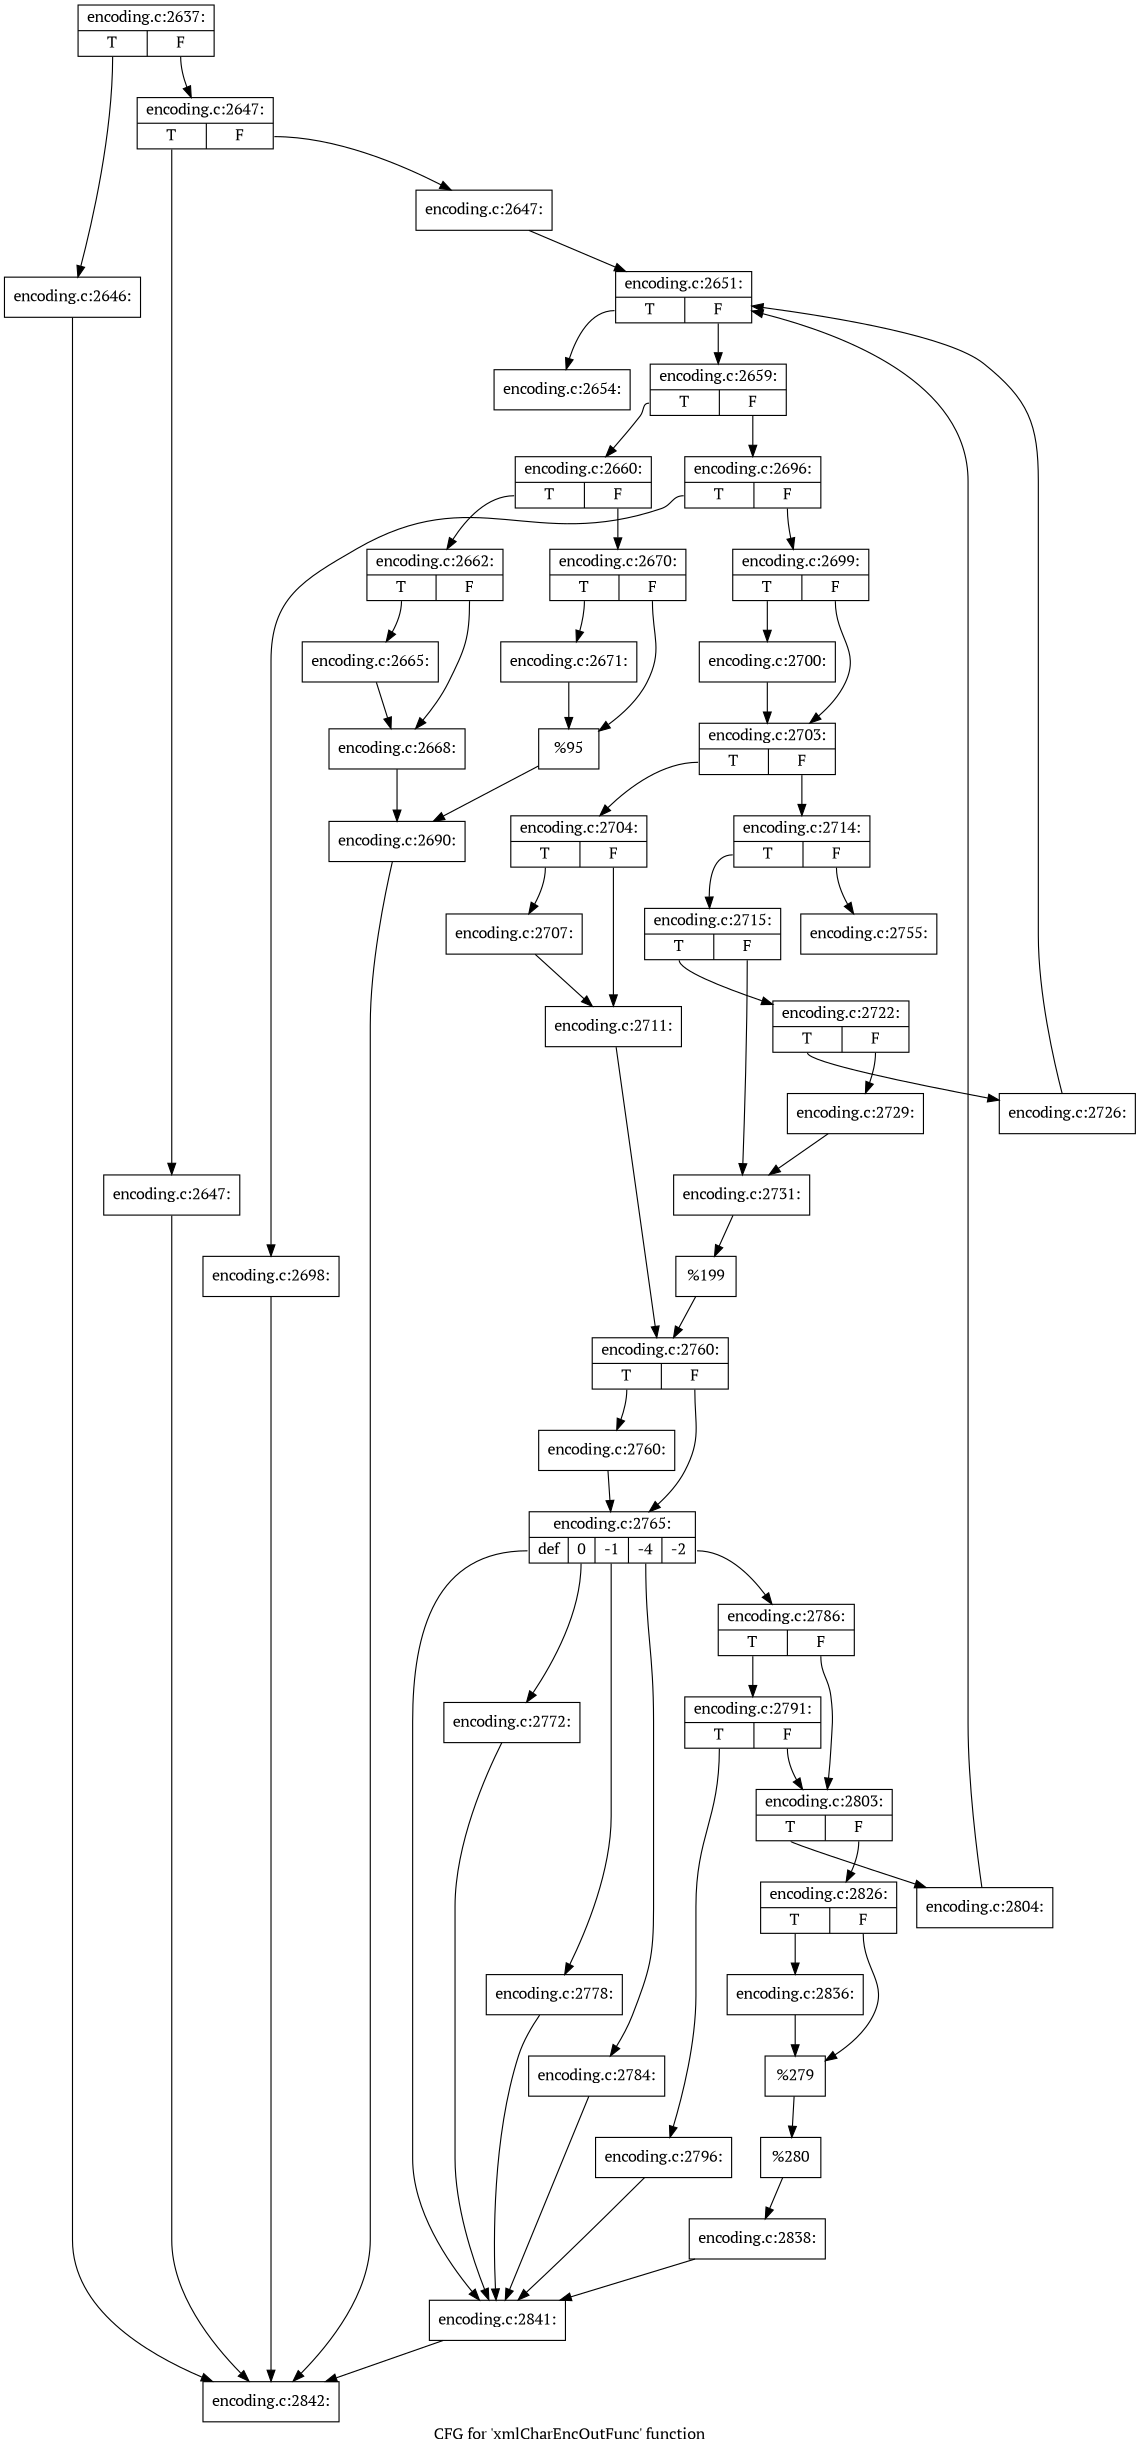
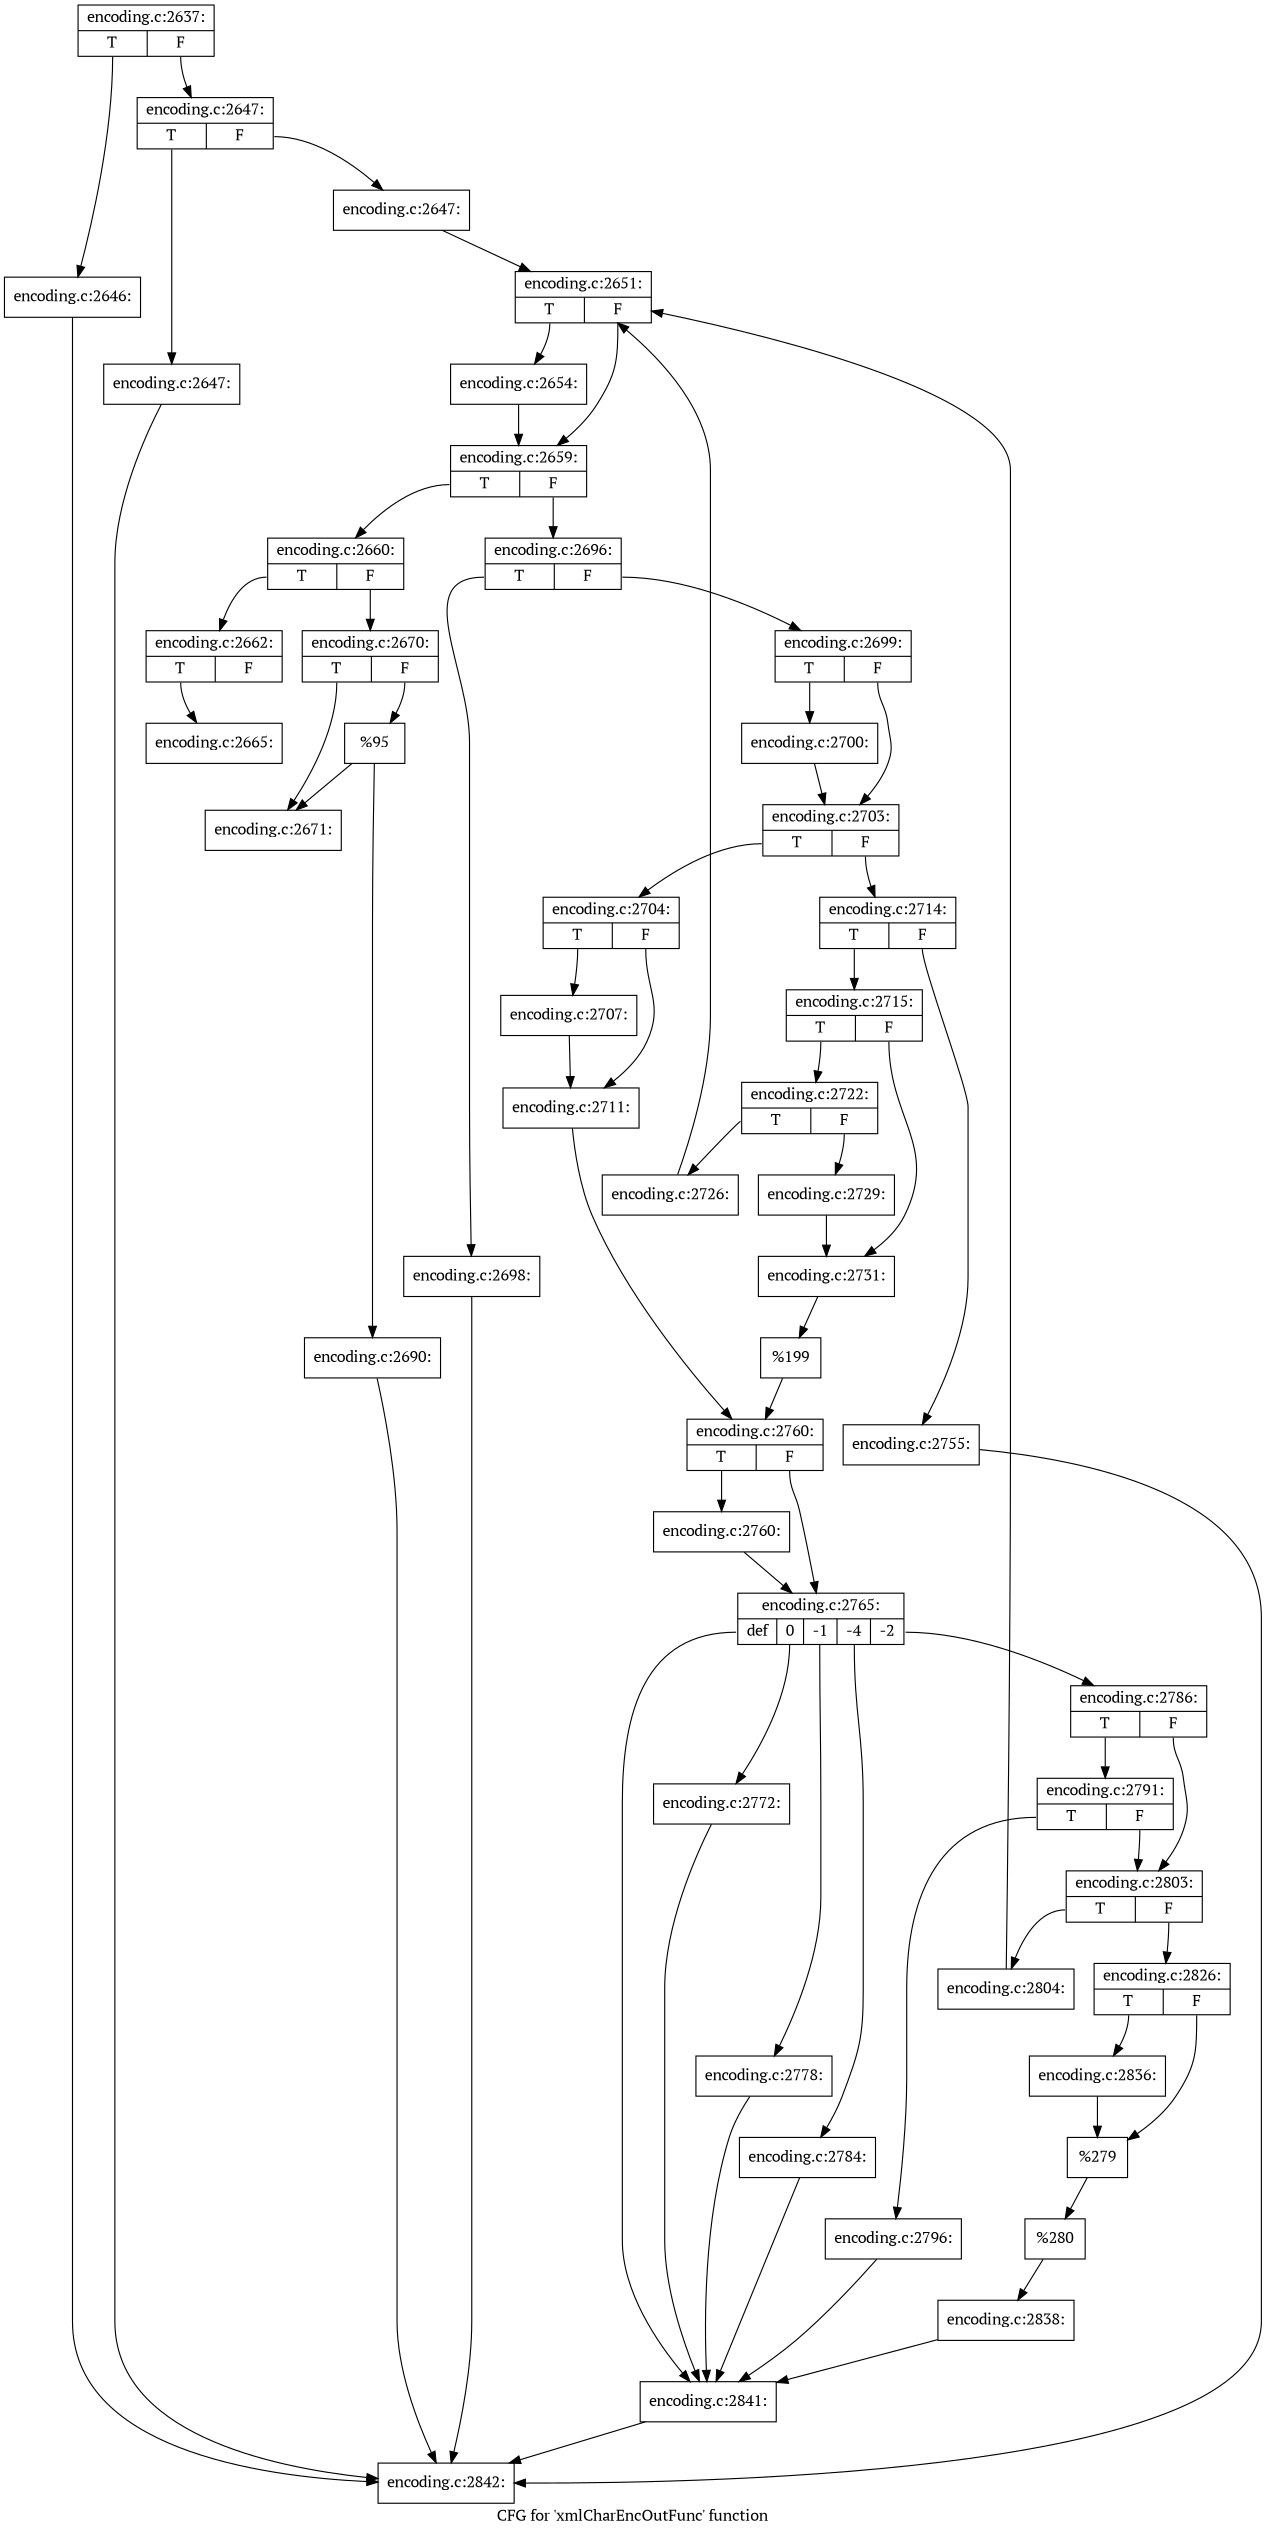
  digraph {
    fontname="PT Serif"
    label="CFG for 'xmlCharEncOutFunc' function"
    node [fontname="PT Serif" shape=record]
    edge [fontname="PT Serif"]
    n1 [label="{encoding.c:2637:|{<s0>T|<s1>F}}"]
    n2 [label="{encoding.c:2646:}"]
    n3 [label="{encoding.c:2647:|{<s0>T|<s1>F}}"]
    n4 [label="{encoding.c:2842:}"]
    n5 [label="{encoding.c:2647:}"]
    n6 [label="{encoding.c:2647:}"]
    n7 [label="{encoding.c:2651:|{<s0>T|<s1>F}}"]
    n8 [label="{encoding.c:2654:}"]
    n9 [label="{encoding.c:2659:|{<s0>T|<s1>F}}"]
    n10 [label="{encoding.c:2660:|{<s0>T|<s1>F}}"]
    n11 [label="{encoding.c:2696:|{<s0>T|<s1>F}}"]
    n12 [label="{encoding.c:2662:|{<s0>T|<s1>F}}"]
    n13 [label="{encoding.c:2670:|{<s0>T|<s1>F}}"]
    n14 [label="{encoding.c:2698:}"]
    n15 [label="{encoding.c:2699:|{<s0>T|<s1>F}}"]
    n16 [label="{encoding.c:2665:}"]
-   n17 [label="{encoding.c:2668:}"]
    n18 [label="{encoding.c:2671:}"]
    n19 [label="{%95}"]
    n20 [label="{encoding.c:2700:}"]
    n21 [label="{encoding.c:2703:|{<s0>T|<s1>F}}"]
    n22 [label="{encoding.c:2690:}"]
    n23 [label="{encoding.c:2704:|{<s0>T|<s1>F}}"]
    n24 [label="{encoding.c:2714:|{<s0>T|<s1>F}}"]
    n25 [label="{encoding.c:2707:}"]
    n26 [label="{encoding.c:2711:}"]
    n27 [label="{encoding.c:2715:|{<s0>T|<s1>F}}"]
    n28 [label="{encoding.c:2755:}"]
    n29 [label="{encoding.c:2760:|{<s0>T|<s1>F}}"]
    n30 [label="{encoding.c:2722:|{<s0>T|<s1>F}}"]
    n31 [label="{encoding.c:2731:}"]
    n32 [label="{encoding.c:2760:}"]
    n33 [label="{encoding.c:2765:|{<s0>def|<s1>0|<s2>-1|<s3>-4|<s4>-2}}"]
    n34 [label="{encoding.c:2841:}"]
    n35 [label="{encoding.c:2772:}"]
    n36 [label="{encoding.c:2778:}"]
    n37 [label="{encoding.c:2784:}"]
    n38 [label="{encoding.c:2786:|{<s0>T|<s1>F}}"]
    n39 [label="{encoding.c:2726:}"]
    n40 [label="{encoding.c:2729:}"]
    n41 [label="{%199}"]
    n42 [label="{encoding.c:2791:|{<s0>T|<s1>F}}"]
    n43 [label="{encoding.c:2803:|{<s0>T|<s1>F}}"]
    n44 [label="{encoding.c:2796:}"]
    n45 [label="{encoding.c:2804:}"]
    n46 [label="{encoding.c:2826:|{<s0>T|<s1>F}}"]
    n47 [label="{encoding.c:2836:}"]
    n48 [label="{%279}"]
    n49 [label="{%280}"]
    n50 [label="{encoding.c:2838:}"]
    n1 -> n2 [tailport=s0]
    n1 -> n3 [tailport=s1]
    n2 -> n4
    n3 -> n5 [tailport=s0]
    n3 -> n6 [tailport=s1]
    n5 -> n4
    n6 -> n7
    n7 -> n8 [tailport=s0]
    n7 -> n9 [tailport=s1]
+   n8 -> n9
    n9 -> n10 [tailport=s0]
    n9 -> n11 [tailport=s1]
    n10 -> n12 [tailport=s0]
    n10 -> n13 [tailport=s1]
    n11 -> n14 [tailport=s0]
    n11 -> n15 [tailport=s1]
    n12 -> n16 [tailport=s0]
-   n12 -> n17 [tailport=s1]
    n13 -> n18 [tailport=s0]
    n13 -> n19 [tailport=s1]
    n14 -> n4
    n15 -> n20 [tailport=s0]
    n15 -> n21 [tailport=s1]
-   n16 -> n17
-   n17 -> n22
-   n18 -> n19
+   n19 -> n18
    n19 -> n22
    n20 -> n21
    n21 -> n23 [tailport=s0]
    n21 -> n24 [tailport=s1]
    n22 -> n4
    n23 -> n25 [tailport=s0]
    n23 -> n26 [tailport=s1]
    n24 -> n27 [tailport=s0]
    n24 -> n28 [tailport=s1]
    n25 -> n26
    n26 -> n29
    n27 -> n30 [tailport=s0]
    n27 -> n31 [tailport=s1]
+   n28 -> n4
    n29 -> n32 [tailport=s0]
    n29 -> n33 [tailport=s1]
    n30 -> n39 [tailport=s0]
    n30 -> n40 [tailport=s1]
    n31 -> n41
    n32 -> n33
    n33 -> n34 [tailport=s0]
    n33 -> n35 [tailport=s1]
    n33 -> n36 [tailport=s2]
    n33 -> n37 [tailport=s3]
    n33 -> n38 [tailport=s4]
    n34 -> n4
    n35 -> n34
    n36 -> n34
    n37 -> n34
    n38 -> n42 [tailport=s0]
    n38 -> n43 [tailport=s1]
    n39 -> n7
    n40 -> n31
    n41 -> n29
    n42 -> n43 [tailport=s1]
    n42 -> n44 [tailport=s0]
    n43 -> n45 [tailport=s0]
    n43 -> n46 [tailport=s1]
    n44 -> n34
    n45 -> n7
    n46 -> n47 [tailport=s0]
    n46 -> n48 [tailport=s1]
    n47 -> n48
    n48 -> n49
    n49 -> n50
    n50 -> n34
  }
